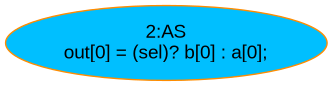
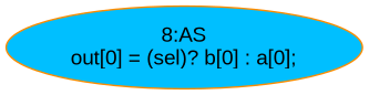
  strict digraph {
    fontname="Liberation Sans"
-   n1 [ast="<pyverilog.vparser.ast.Assign object at 0x7fe5e3757a50>" def_var="['out']" fillcolor=deepskyblue label="2:AS\nout[0] = (sel)? b[0] : a[0];" statements="[]" style=filled typ=Assign use_var="['sel', 'b', 'a']" color=darkorange fontname="Liberation Sans"]
+   n1 [ast="<pyverilog.vparser.ast.Assign object at 0x7fe5e3757a50>" def_var="['out']" fillcolor=deepskyblue label="8:AS\nout[0] = (sel)? b[0] : a[0];" statements="[]" style=filled typ=Assign use_var="['sel', 'b', 'a']" color=darkorange fontname="Liberation Sans"]
  }
